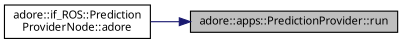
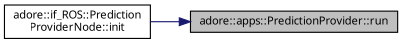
  digraph {
    rankdir=RL
    fontname="Noto Sans"
    node [color=black fontname="Noto Sans" fontsize=10 shape=record style=filled]
    n1 [fillcolor=grey75 fontcolor=black height=0.2 label="adore::apps::PredictionProvider::run" width=0.4]
-   n2 [fillcolor=white height=0.2 label="adore::if_ROS::Prediction\lProviderNode::adore" width=0.4]
+   n2 [fillcolor=white height=0.2 label="adore::if_ROS::Prediction\lProviderNode::init" width=0.4]
    n1 -> n2 [color=midnightblue dir=back fontname="Noto Sans" fontsize=10 labelfontname=Helvetica labelfontsize=10 style=solid]
  }
